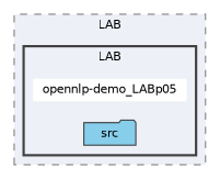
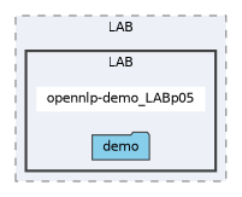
  digraph {
    compound=true
    rankdir=LR
    node [fontname=Helvetica fontsize=10 style=filled]
    n1 [height=0.2 label="opennlp-demo_LABp05" shape=plaintext width=0.4 fillcolor=white]
-   n2 [color=grey25 fillcolor=skyblue height=0.2 label=src shape=folder width=0.4]
+   n2 [color=grey25 fillcolor=skyblue height=0.2 label=demo shape=folder width=0.4]
    subgraph cluster_1 {
      bgcolor="#edf0f7"
      fontname=Helvetica
      fontsize=10
      label=LAB
      pencolor=grey50
      style="filled,dashed"
      subgraph cluster_2 {
        bgcolor="#edf0f7"
        fontname=Helvetica
        fontsize=10
        pencolor=grey25
        style="filled,bold"
        n1
        n2
      }
    }
  }
